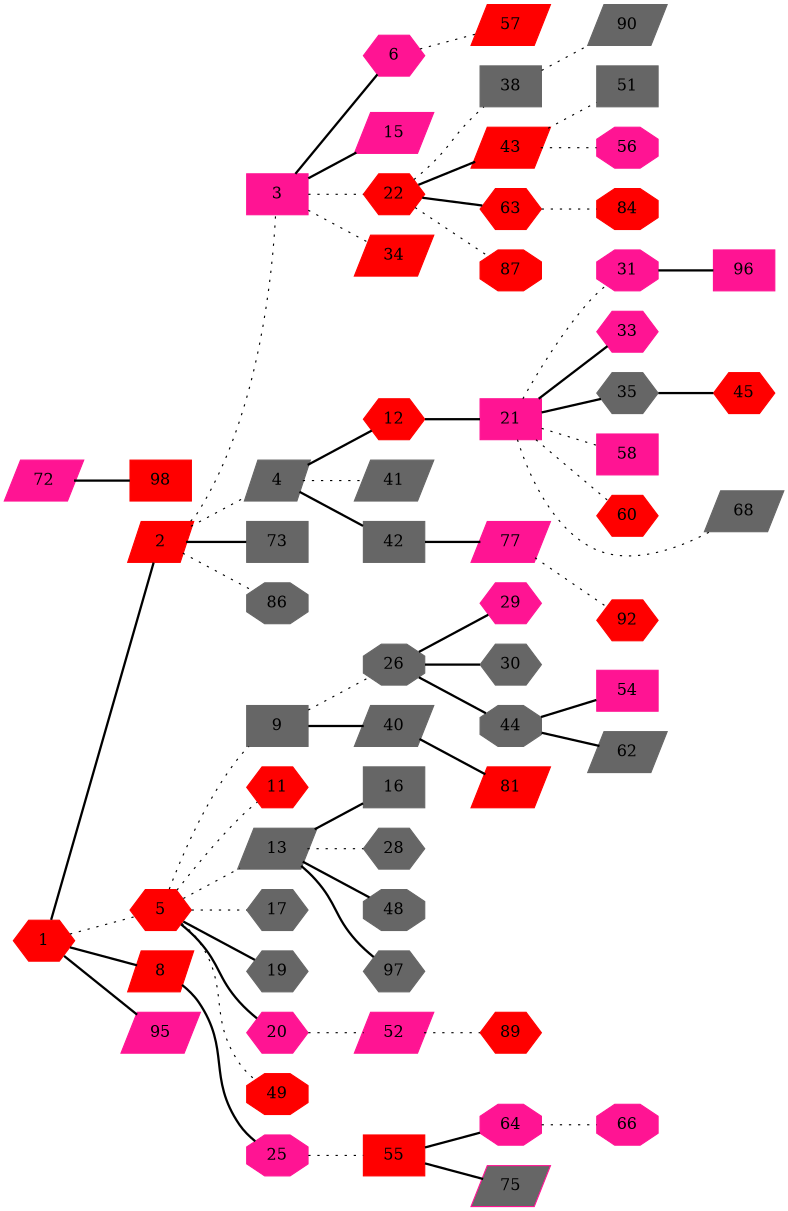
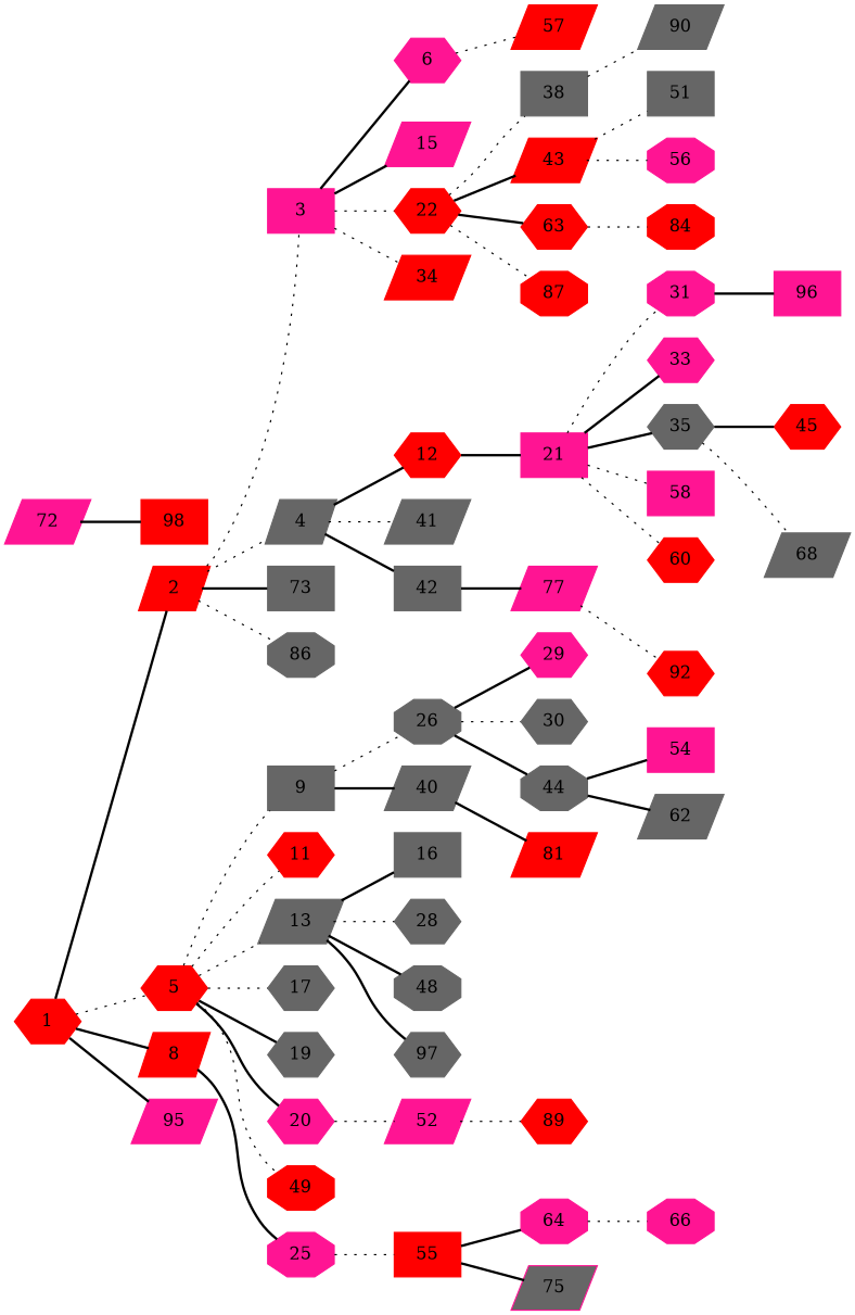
  graph {
    fontname="DejaVu Serif"
    rankdir=LR
    node [color=gray40 fontname="DejaVu Serif" shape=hexagon style=filled]
    edge [fontname="DejaVu Serif" style=bold]
    1 [color=red super="+32"]
    2 [color=red shape=parallelogram super="+71"]
    5 [color=red super="+7"]
    8 [color=red shape=parallelogram super="+23"]
    95 [color=deeppink shape=parallelogram]
    3 [color=deeppink shape=box]
    4 [shape=parallelogram super="+10"]
    73 [shape=box]
    86 [shape=octagon]
    9 [shape=box]
    11 [color=red super="+27"]
    13 [shape=parallelogram super="+14"]
    17
    19 [super="+78"]
    20 [color=deeppink]
    49 [color=red shape=octagon]
    25 [color=deeppink shape=octagon]
    6 [color=deeppink super="+91"]
    15 [color=deeppink shape=parallelogram super="+37"]
    22 [color=red super="+53"]
    34 [color=red shape=parallelogram super="+59"]
    12 [color=red]
    41 [shape=parallelogram]
    42 [shape=box]
    57 [color=red shape=parallelogram super="+70"]
    38 [shape=box]
    43 [color=red shape=parallelogram super="+82"]
    63 [color=red]
    87 [color=red shape=octagon]
    21 [color=deeppink shape=box super="+24"]
    77 [color=deeppink shape=parallelogram super="+83"]
    72 [color=deeppink shape=parallelogram super="+93"]
    98 [color=red shape=box]
    26 [shape=octagon super="+47"]
    40 [shape=parallelogram super="+65"]
    16 [shape=box super="+46"]
    28
    48 [shape=octagon super="+74"]
    97
    52 [color=deeppink shape=parallelogram super="+85"]
    55 [color=red shape=box super="+61"]
    29 [color=deeppink]
    30
    44 [shape=octagon super="+76"]
    81 [color=red shape=parallelogram]
    31 [color=deeppink shape=octagon super="+50"]
    33 [color=deeppink super="+39"]
    35 [super="+36"]
    58 [color=deeppink shape=box]
    60 [color=red super="+88"]
    68 [shape=parallelogram]
    89 [color=red super="+94"]
    96 [color=deeppink shape=box]
    45 [color=red super="+67"]
    90 [shape=parallelogram]
    51 [shape=box]
    56 [color=deeppink shape=octagon]
    84 [color=red shape=octagon]
    64 [color=deeppink shape=octagon super="+79"]
    75 [color=deeppink fillcolor=gray40 shape=parallelogram super="+80"]
    54 [color=deeppink shape=box]
    62 [shape=parallelogram]
    92 [color=red]
    66 [color=deeppink shape=octagon super="+69"]
    1 -- 2
    1 -- 5 [style=dotted]
    1 -- 8
    1 -- 95
    2 -- 3 [style=dotted]
    2 -- 4 [style=dotted]
    2 -- 73
    2 -- 86 [style=dotted]
    5 -- 9 [style=dotted]
    5 -- 11 [style=dotted]
    5 -- 13 [style=dotted]
    5 -- 17 [style=dotted]
    5 -- 19
    5 -- 20
    5 -- 49 [style=dotted]
    8 -- 25
    3 -- 6
    3 -- 15
    3 -- 22 [style=dotted]
    3 -- 34 [style=dotted]
    4 -- 12
    4 -- 41 [style=dotted]
    4 -- 42
    9 -- 26 [style=dotted]
    9 -- 40
    13 -- 16
    13 -- 28 [style=dotted]
    13 -- 48
    13 -- 97
    20 -- 52 [style=dotted]
    25 -- 55 [style=dotted]
    6 -- 57 [style=dotted]
    22 -- 38 [style=dotted]
    22 -- 43
    22 -- 63
    22 -- 87 [style=dotted]
    12 -- 21
    42 -- 77
    38 -- 90 [style=dotted]
    43 -- 51 [style=dotted]
    43 -- 56 [style=dotted]
    63 -- 84 [style=dotted]
    21 -- 31 [style=dotted]
    21 -- 33
    21 -- 35
    21 -- 58 [style=dotted]
    21 -- 60 [style=dotted]
-   21 -- 68 [style=dotted]
+   35 -- 68 [style=dotted]
    77 -- 92 [style=dotted]
    72 -- 98
    26 -- 29
-   26 -- 30
+   26 -- 30 [style=dotted]
    26 -- 44
    40 -- 81
    52 -- 89 [style=dotted]
    55 -- 64
    55 -- 75
    44 -- 54
    44 -- 62
    31 -- 96
    35 -- 45
    64 -- 66 [style=dotted]
  }
